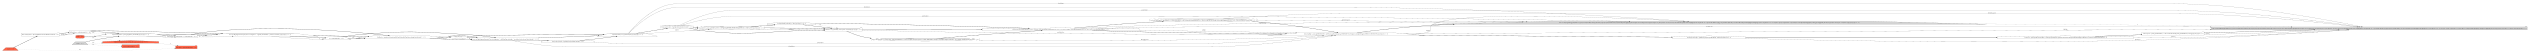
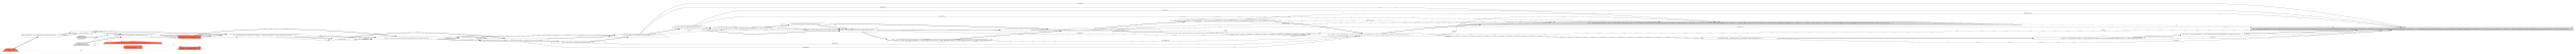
  digraph {
    fontname="EB Garamond"
    rankdir=LR
    node [fillcolor=white fontname="EB Garamond" shape=folder style=filled]
    edge [fontname="EB Garamond" style=bold]
    n1 [label="String indexPath = params.get(INDEX_PATH) != null? params.get(INDEX_PATH).toString(): DEFAULT_INDEX_PATH@@@15@@@['1', '1', '1']" shape=cylinder]
    n2 [label="indexPath = core.getDataDir() + File.separator + indexPath@@@17@@@['1', '1', '1']"]
    n3 [label="new File(indexPath).isAbsolute() == false@@@16@@@['1', '0', '1']" shape=house]
    n4 [label="boolean allTermsRequired = params.get(ALL_TERMS_REQUIRED) != null? Boolean.getBoolean(params.get(ALL_TERMS_REQUIRED).toString()): AnalyzingInfixSuggester.DEFAULT_ALL_TERMS_REQUIRED@@@18@@@['0', '1', '0']" shape=cylinder]
    n5 [label="boolean highlight = params.get(HIGHLIGHT) != null? Boolean.getBoolean(params.get(HIGHLIGHT).toString()): AnalyzingInfixSuggester.DEFAULT_HIGHLIGHT@@@21@@@['1', '1', '1']" shape=trapezium]
    n6 [label="int minPrefixChars = params.get(MIN_PREFIX_CHARS) != null? Integer.parseInt(params.get(MIN_PREFIX_CHARS).toString()): AnalyzingInfixSuggester.DEFAULT_MIN_PREFIX_CHARS@@@19@@@['1', '1', '1']" shape=house]
    n7 [fillcolor=lightgray label="return new AnalyzingInfixSuggester(FSDirectory.open(new File(indexPath).toPath()),indexAnalyzer,queryAnalyzer,minPrefixChars,true,allTermsRequired,highlight){@Override public List<LookupResult> lookup(CharSequence key,Set<BytesRef> contexts,int num,boolean allTermsRequired,boolean doHighlight){List<LookupResult> res = super.edu.fdu.CPPDG.tinypdg.pe.ExpressionInfo@d5dac0keycontextsnumallTermsRequireddoHighlightif (doHighlight) {List<LookupResult> res2 = new ArrayList<>()for (LookupResult hit : res){res2.add(new LookupResult(hit.highlightKey.toString(),hit.highlightKey,hit.value,hit.payload,hit.contexts))}res = res2}return res}}@@@23@@@['1', '0', '0']" shape=trapezium]
    n8 [fillcolor=lightgray label="return new BlendedInfixSuggester(FSDirectory.open(new File(indexPath).toPath()),indexAnalyzer,queryAnalyzer,minPrefixChars,blenderType,numFactor,exponent,true,allTermsRequired,highlight){@Override public List<LookupResult> lookup(CharSequence key,Set<BytesRef> contexts,int num,boolean allTermsRequired,boolean doHighlight){List<LookupResult> res = super.edu.fdu.CPPDG.tinypdg.pe.ExpressionInfo@d5dd35keycontextsnumallTermsRequireddoHighlightif (doHighlight) {List<LookupResult> res2 = new ArrayList<>()for (LookupResult hit : res){res2.add(new LookupResult(hit.highlightKey.toString(),hit.highlightKey,hit.value,hit.payload,hit.contexts))}res = res2}return res}}@@@26@@@['0', '0', '1']"]
    n9 [label="Object fieldTypeName = params.get(QUERY_ANALYZER)@@@5@@@['1', '1', '1']" shape=trapezium]
    n10 [label="throw new IllegalArgumentException(\"Error in configuration: \" + QUERY_ANALYZER + \" parameter is mandatory\")@@@7@@@['1', '1', '1']" shape=trapezium]
-   n11 [label="fieldTypeName == null@@@6@@@['1', '0', '1']"]
+   n11 [fillcolor=tomato label="fieldTypeName == null@@@6@@@['1', '0', '1']"]
    n12 [label="FieldType ft = core.getLatestSchema().getFieldTypeByName(fieldTypeName.toString())@@@9@@@['1', '1', '1']" shape=trapezium]
    n13 [label="ft == null@@@8@@@['0', '1', '0']" shape=trapezium]
    n14 [fillcolor=tomato label="create['0', '1', '0']" shape=trapezium]
    n15 [fillcolor=tomato label="NamedList<?> params@@@2@@@['0', '1', '0']"]
    n16 [label="Object fieldTypeName = params.get(QUERY_ANALYZER)@@@3@@@['0', '1', '0']"]
    n17 [label="fieldTypeName == null@@@4@@@['0', '1', '0']"]
    n18 [label="BlenderType blenderType = getBlenderType(params.get(BLENDER_TYPE))@@@22@@@['0', '0', '1']" shape=house]
    n19 [label="boolean allTermsRequired = params.get(ALL_TERMS_REQUIRED) != null? Boolean.getBoolean(params.get(ALL_TERMS_REQUIRED).toString()): AnalyzingInfixSuggester.DEFAULT_ALL_TERMS_REQUIRED@@@20@@@['1', '0', '1']" shape=cylinder]
    n20 [label="throw new IllegalArgumentException(\"Error in configuration: \" + fieldTypeName.toString() + \" is not defined in the schema\")@@@11@@@['1', '1', '1']"]
    n21 [label="ft == null@@@10@@@['1', '0', '1']" shape=cylinder]
    n22 [label="int numFactor = params.get(NUM_FACTOR) != null? Integer.parseInt(params.get(NUM_FACTOR).toString()): BlendedInfixSuggester.DEFAULT_NUM_FACTOR@@@23@@@['0', '0', '1']" shape=house]
    n23 [label="Double exponent = params.get(EXPONENT) == null? null: Double.valueOf(params.get(EXPONENT).toString())@@@24@@@['0', '0', '1']"]
    n24 [fillcolor=lightgray label="create['0', '0', '1']" shape=trapezium]
    n25 [fillcolor=tomato label="SolrCore core@@@4@@@['1', '0', '1']"]
    n26 [fillcolor=tomato label="@SuppressWarnings({\"rawtypes\"}) NamedList params@@@2@@@['1', '0', '1']" shape=house]
    n27 [label="Analyzer indexAnalyzer = ft.getIndexAnalyzer()@@@13@@@['1', '1', '1']" shape=trapezium]
    n28 [label="Analyzer queryAnalyzer = ft.getQueryAnalyzer()@@@14@@@['1', '1', '1']" shape=cylinder]
    n29 [label="Analyzer queryAnalyzer = ft.getQueryAnalyzer()@@@12@@@['0', '1', '0']" shape=house]
-   n30 [fillcolor=tomato label="create['1', '0', '0']" shape=cylinder]
+   n30 [fillcolor=lightgray label="create['1', '0', '0']" shape=cylinder]
    n1 -> n2 [label=indexPath style=solid]
    n1 -> n2
    n1 -> n3
    n2 -> n4
    n2 -> n5 [label=minPrefixChars style=solid]
    n2 -> n6
    n3 -> n2 [label=true style=dotted]
    n3 -> n2
    n3 -> n6
    n4 -> n5 [label=allTermsRequired style=solid]
    n4 -> n6
    n5 -> n7 [label=highlight style=solid]
    n5 -> n7
    n5 -> n8 [label=highlight style=solid]
    n5 -> n18
    n6 -> n5
    n6 -> n5 [label=highlight style=solid]
    n6 -> n7 [label=minPrefixChars style=solid]
    n6 -> n8 [label=minPrefixChars style=solid]
    n6 -> n19
    n7 -> n8 [label=0 style=dashed]
    n9 -> n10
    n9 -> n11 [label=fieldTypeName style=solid]
    n9 -> n11
    n10 -> n12
    n10 -> n13 [label=ft style=solid]
    n10 -> n13
    n11 -> n10
    n11 -> n10 [label=true style=dotted]
    n11 -> n12
    n12 -> n20
    n12 -> n21 [label=ft style=solid]
    n12 -> n21
    n13 -> n12
    n13 -> n12 [label=true style=dotted]
    n13 -> n20
    n14 -> n15 [label=true style=dotted]
    n14 -> n16
    n16 -> n17
    n16 -> n17 [label=fieldTypeName style=solid]
    n17 -> n9
    n17 -> n9 [label=true style=dotted]
    n17 -> n10
    n18 -> n8 [label=blenderType style=solid]
    n18 -> n22
    n19 -> n5
    n19 -> n7 [label=allTermsRequired style=solid]
    n19 -> n8 [label=allTermsRequired style=solid]
    n20 -> n5 [label=indexAnalyzer style=solid]
    n20 -> n27
    n20 -> n29
    n21 -> n20 [label=true style=dotted]
    n21 -> n20
    n21 -> n27
    n22 -> n8 [label=numFactor style=solid]
    n22 -> n23
    n23 -> n8
    n23 -> n8 [label=exponent style=solid]
    n24 -> n9
    n24 -> n25 [label=true style=dotted]
    n24 -> n26 [label=true style=dotted]
    n26 -> n15 [label=0 style=dashed]
    n27 -> n1 [label=indexPath style=solid]
    n27 -> n7 [label=indexAnalyzer style=solid]
    n27 -> n8 [label=indexAnalyzer style=solid]
    n27 -> n28
    n28 -> n1
    n28 -> n1 [label=true style=dotted]
    n28 -> n2
    n28 -> n7 [label=queryAnalyzer style=solid]
    n28 -> n8 [label=queryAnalyzer style=solid]
    n29 -> n5 [label=queryAnalyzer style=solid]
    n29 -> n27
    n30 -> n9
    n30 -> n26 [label=true style=dotted]
  }
